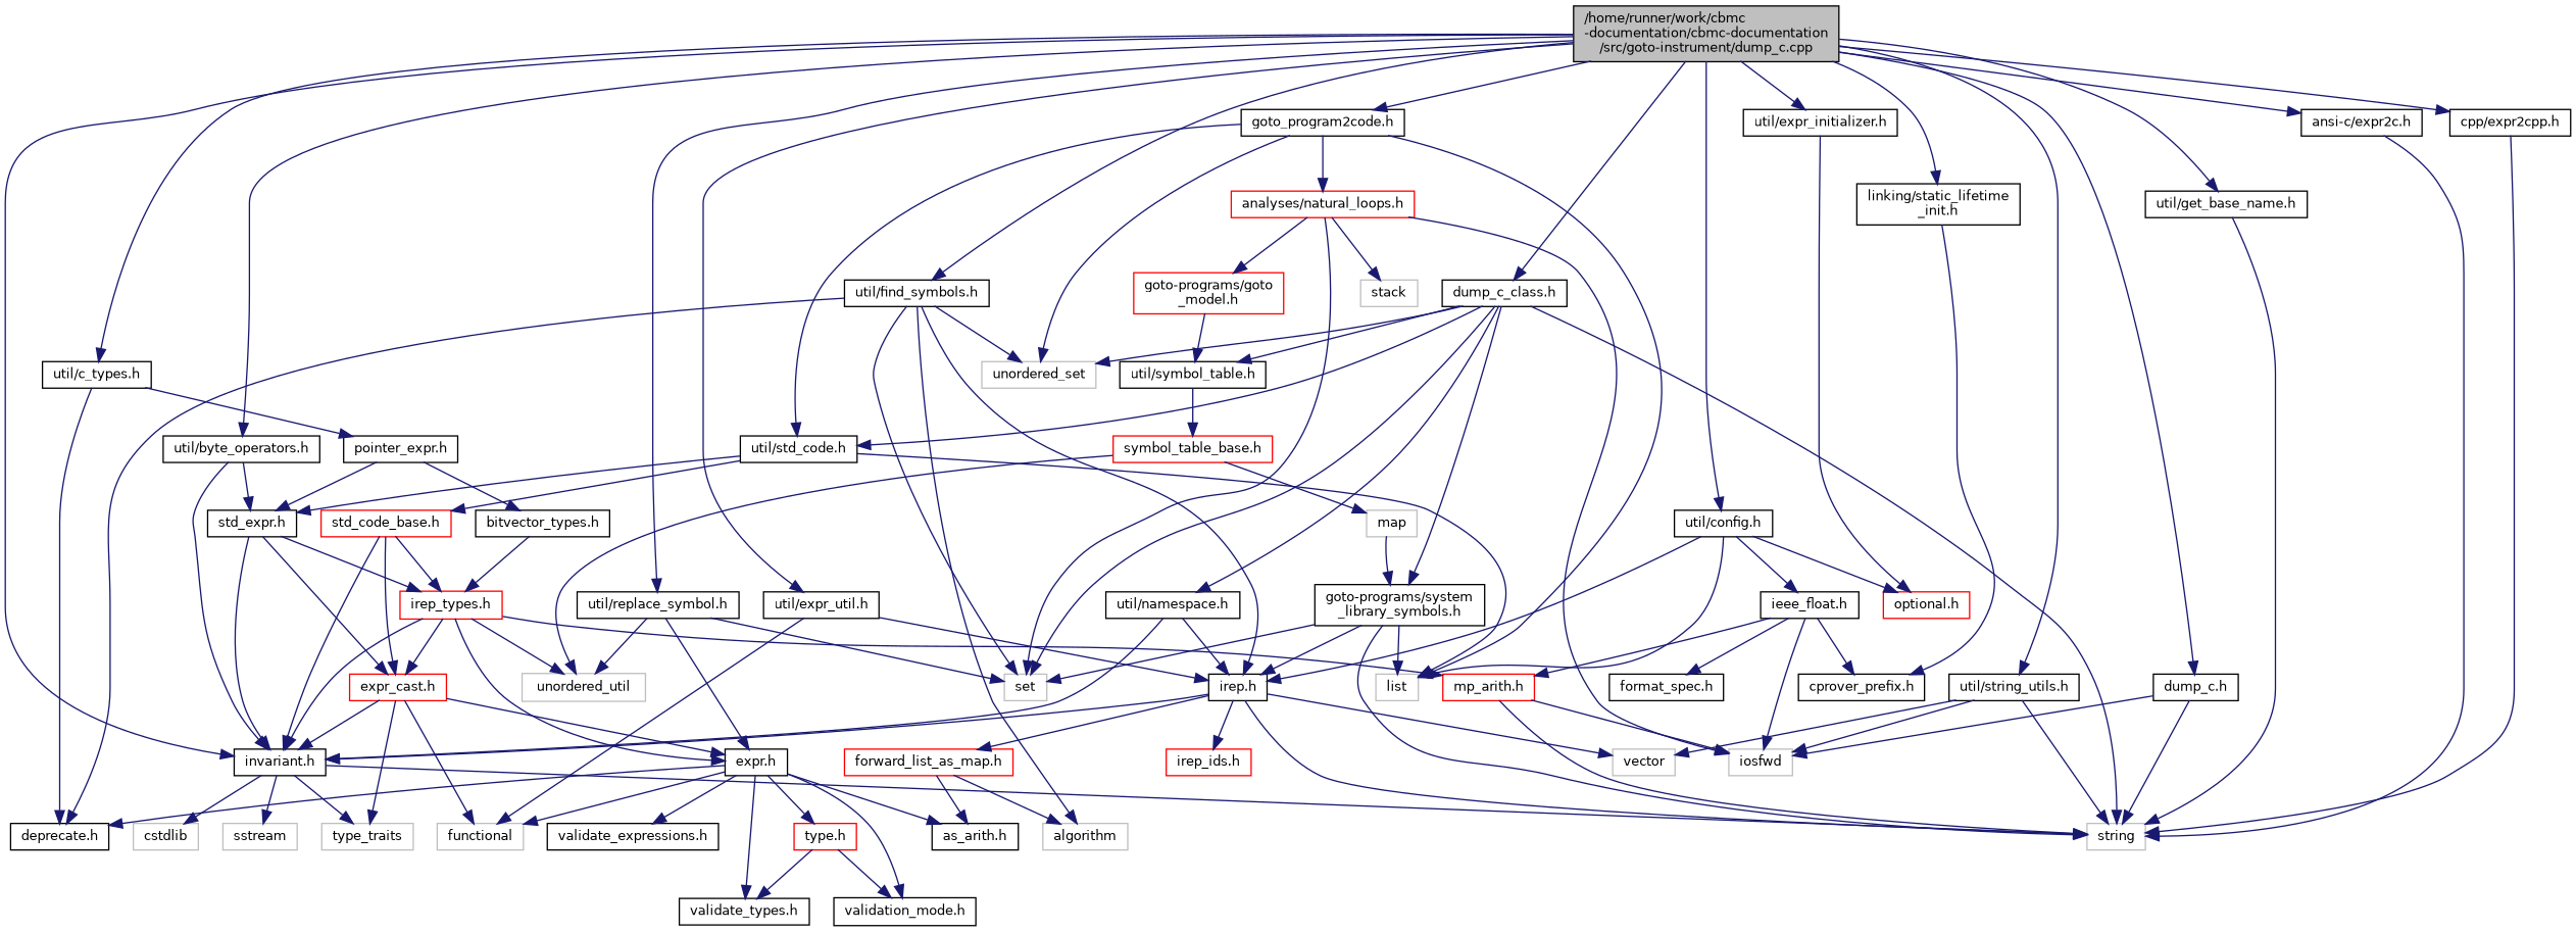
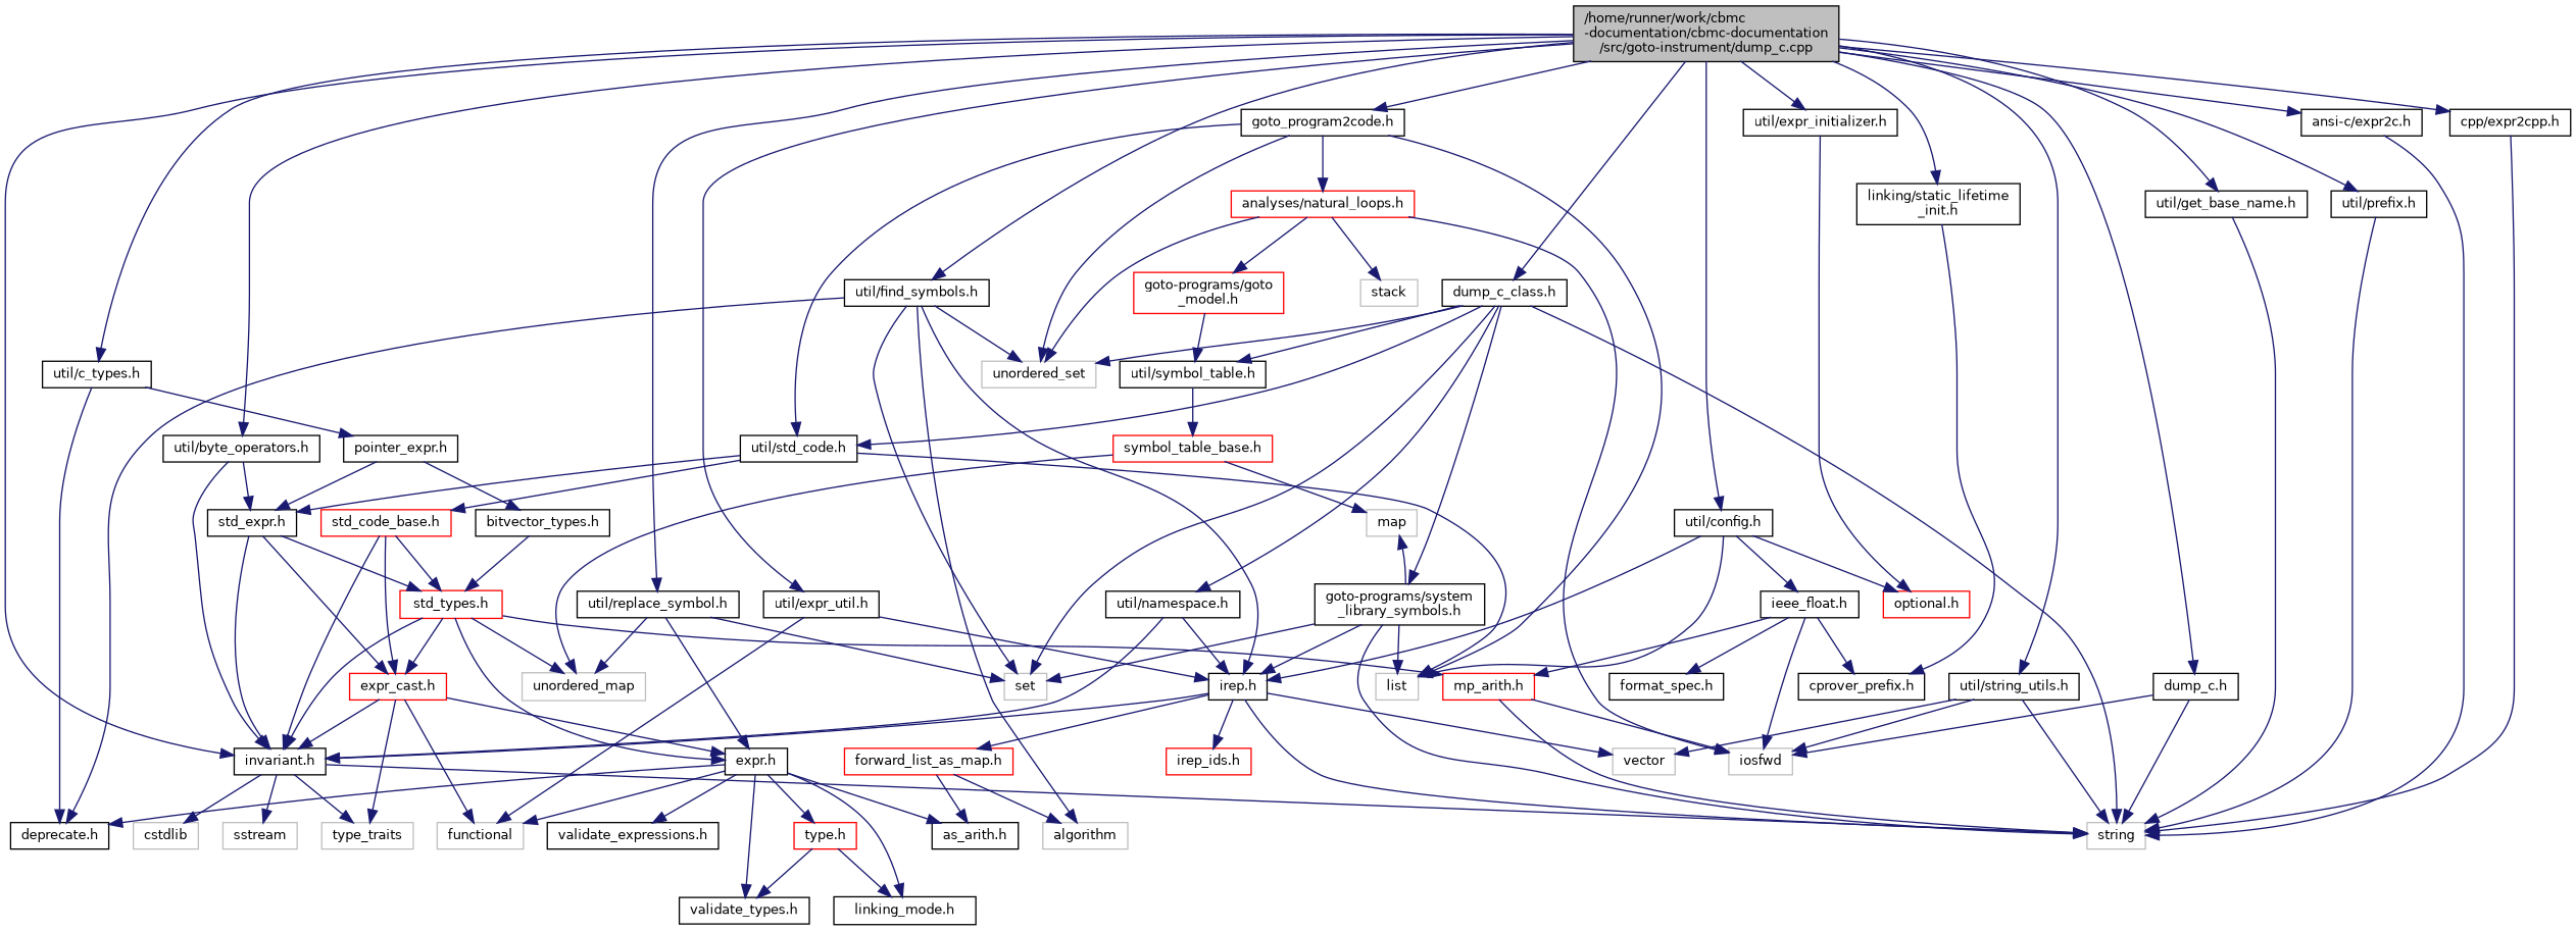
  digraph {
    node [color=black fontname=Helvetica fontsize=10 shape=record]
    edge [color=midnightblue fontname=Helvetica fontsize=10 labelfontname=Helvetica labelfontsize=10 style=solid]
    n1 [fillcolor=grey75 fontcolor=black height=0.2 label="/home/runner/work/cbmc\l-documentation/cbmc-documentation\l/src/goto-instrument/dump_c.cpp" style=filled width=0.4]
    n2 [height=0.2 label="dump_c.h" width=0.4]
    n3 [height=0.2 label="dump_c_class.h" width=0.4]
    n4 [height=0.2 label="invariant.h" width=0.4]
    n5 [height=0.2 label="util/byte_operators.h" width=0.4]
    n6 [height=0.2 label="util/c_types.h" width=0.4]
    n7 [height=0.2 label="util/config.h" width=0.4]
    n8 [height=0.2 label="util/expr_initializer.h" width=0.4]
    n9 [height=0.2 label="util/expr_util.h" width=0.4]
    n10 [height=0.2 label="util/find_symbols.h" width=0.4]
    n11 [height=0.2 label="util/get_base_name.h" width=0.4]
+   n12 [height=0.2 label="util/prefix.h" width=0.4]
    n13 [height=0.2 label="util/replace_symbol.h" width=0.4]
    n14 [height=0.2 label="util/string_utils.h" width=0.4]
    n15 [height=0.2 label="ansi-c/expr2c.h" width=0.4]
    n16 [height=0.2 label="cpp/expr2cpp.h" width=0.4]
    n17 [height=0.2 label="linking/static_lifetime\l_init.h" width=0.4]
    n18 [height=0.2 label="goto_program2code.h" width=0.4]
    n19 [color=grey75 height=0.2 label=iosfwd width=0.4]
    n20 [color=grey75 height=0.2 label=string width=0.4]
    n21 [height=0.2 label="util/namespace.h" width=0.4]
    n22 [height=0.2 label="util/std_code.h" width=0.4]
    n23 [height=0.2 label="util/symbol_table.h" width=0.4]
    n24 [height=0.2 label="goto-programs/system\l_library_symbols.h" width=0.4]
    n25 [color=grey75 height=0.2 label=set width=0.4]
    n26 [color=grey75 height=0.2 label=unordered_set width=0.4]
    n27 [color=grey75 height=0.2 label=cstdlib width=0.4]
    n28 [color=grey75 height=0.2 label=sstream width=0.4]
    n29 [color=grey75 height=0.2 label=type_traits width=0.4]
    n30 [height=0.2 label="std_expr.h" width=0.4]
    n31 [height=0.2 label="deprecate.h" width=0.4]
    n32 [height=0.2 label="pointer_expr.h" width=0.4]
    n33 [height=0.2 label="irep.h" width=0.4]
    n34 [color=grey75 height=0.2 label=list width=0.4]
    n35 [height=0.2 label="ieee_float.h" width=0.4]
    n36 [color=red height=0.2 label="optional.h" width=0.4]
    n37 [color=grey75 height=0.2 label=functional width=0.4]
    n38 [color=grey75 height=0.2 label=algorithm width=0.4]
    n39 [height=0.2 label="expr.h" width=0.4]
-   n40 [color=grey75 height=0.2 label=unordered_util width=0.4]
+   n40 [color=grey75 height=0.2 label=unordered_map width=0.4]
    n41 [color=grey75 height=0.2 label=vector width=0.4]
    n42 [height=0.2 label="cprover_prefix.h" width=0.4]
    n43 [color=red height=0.2 label="analyses/natural_loops.h" width=0.4]
    n44 [color=red height=0.2 label="std_code_base.h" width=0.4]
    n45 [color=red height=0.2 label="symbol_table_base.h" width=0.4]
    n46 [color=grey75 height=0.2 label=map width=0.4]
    n47 [color=red height=0.2 label="irep_ids.h" width=0.4]
    n48 [color=red height=0.2 label="forward_list_as_map.h" width=0.4]
    n49 [height=0.2 label="as_arith.h" width=0.4]
    n50 [color=red height=0.2 label="expr_cast.h" width=0.4]
-   n51 [color=red height=0.2 label="irep_types.h" width=0.4]
+   n51 [color=red height=0.2 label="std_types.h" width=0.4]
    n52 [color=red height=0.2 label="mp_arith.h" width=0.4]
    n53 [color=red height=0.2 label="type.h" width=0.4]
    n54 [height=0.2 label="validate_types.h" width=0.4]
-   n55 [height=0.2 label="validation_mode.h" width=0.4]
+   n55 [height=0.2 label="linking_mode.h" width=0.4]
    n56 [height=0.2 label="validate_expressions.h" width=0.4]
    n57 [height=0.2 label="bitvector_types.h" width=0.4]
    n58 [height=0.2 label="format_spec.h" width=0.4]
    n59 [color=grey75 height=0.2 label=stack width=0.4]
    n60 [color=red height=0.2 label="goto-programs/goto\l_model.h" width=0.4]
    n1 -> n2
    n1 -> n3
    n1 -> n4
    n1 -> n5
    n1 -> n6
    n1 -> n7
    n1 -> n8
    n1 -> n9
    n1 -> n10
    n1 -> n11
+   n1 -> n12
    n1 -> n13
    n1 -> n14
    n1 -> n15
    n1 -> n16
    n1 -> n17
    n1 -> n18
    n2 -> n19
    n2 -> n20
    n3 -> n20
    n3 -> n21
    n3 -> n22
    n3 -> n23
    n3 -> n24
    n3 -> n25
    n3 -> n26
    n4 -> n20
    n4 -> n27
    n4 -> n28
    n4 -> n29
    n5 -> n4
    n5 -> n30
    n6 -> n31
    n6 -> n32
    n7 -> n33
    n7 -> n34
    n7 -> n35
    n7 -> n36
    n8 -> n36
    n9 -> n33
    n9 -> n37
    n10 -> n25
    n10 -> n26
    n10 -> n31
    n10 -> n33
    n10 -> n38
    n11 -> n20
+   n12 -> n20
    n13 -> n25
    n13 -> n39
    n13 -> n40
    n14 -> n19
    n14 -> n20
    n14 -> n41
    n15 -> n20
    n16 -> n20
    n17 -> n42
    n18 -> n22
    n18 -> n26
    n18 -> n34
    n18 -> n43
    n21 -> n4
    n21 -> n33
    n22 -> n30
    n22 -> n34
    n22 -> n44
    n23 -> n45
    n24 -> n20
    n24 -> n25
    n24 -> n33
    n24 -> n34
-   n46 -> n24
+   n24 -> n46
    n30 -> n4
    n30 -> n50
    n30 -> n51
    n32 -> n30
    n32 -> n57
    n33 -> n4
    n33 -> n20
    n33 -> n41
    n33 -> n47
    n33 -> n48
    n35 -> n19
    n35 -> n42
    n35 -> n52
    n35 -> n58
    n39 -> n31
    n39 -> n37
    n39 -> n49
    n39 -> n53
    n39 -> n54
    n39 -> n55
    n39 -> n56
    n43 -> n19
-   n43 -> n25
+   n43 -> n26
    n43 -> n59
    n43 -> n60
    n44 -> n4
    n44 -> n50
    n44 -> n51
    n45 -> n40
    n45 -> n46
    n48 -> n38
    n48 -> n49
    n50 -> n4
    n50 -> n29
    n50 -> n37
    n50 -> n39
    n51 -> n4
    n51 -> n39
    n51 -> n40
    n51 -> n50
    n51 -> n52
    n52 -> n19
    n52 -> n20
    n53 -> n54
    n53 -> n55
    n57 -> n51
    n60 -> n23
  }
